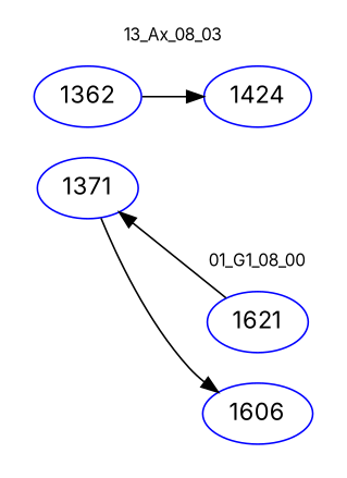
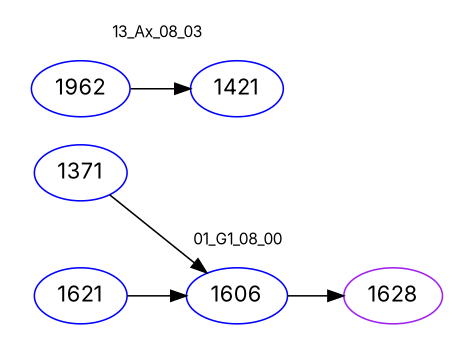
  digraph {
    fontname=Inter
    rankdir=LR
    node [color=blue fontname=Inter]
    edge [color=black fontname=Inter]
    n1 [label=1371]
-   n2 [label=1362]
-   n3 [label=1424]
+   n2 [label=1962]
+   n3 [label=1421]
    n4 [label=1621]
    n5 [label=1606]
+   n6 [color=purple label=1628]
    subgraph cluster_1 {
      color=white
      fontsize=10
      label="13_Ax_08_03"
      n1
      n2
      n3
    }
    subgraph cluster_2 {
      color=white
      fontsize=10
      label="01_G1_08_00"
      n4
      n5
+     n6
    }
    n1 -> n5
    n2 -> n3
-   n4 -> n1
+   n4 -> n5
+   n5 -> n6
  }
